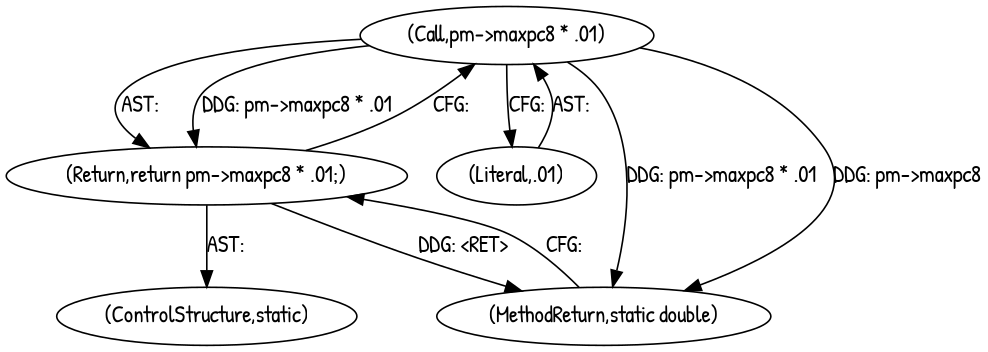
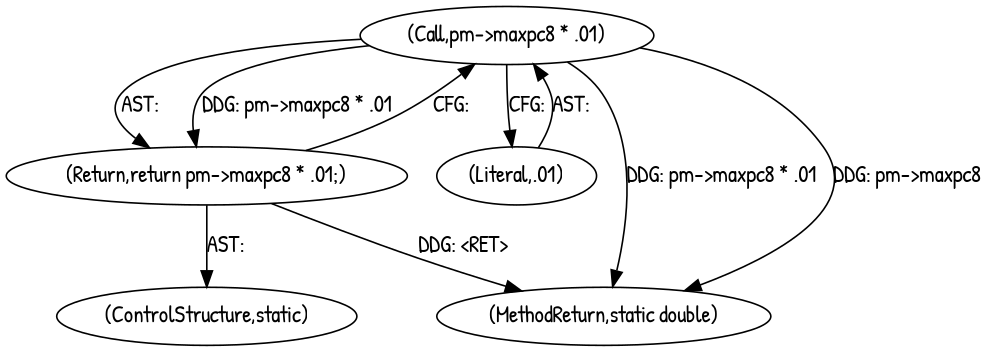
  digraph {
    fontname="Patrick Hand"
    node [fontname="Patrick Hand"]
    edge [fontname="Patrick Hand"]
    n1 [label="(Call,pm->maxpc8 * .01)"]
    n2 [label="(Return,return pm->maxpc8 * .01;)"]
    n3 [label="(Literal,.01)"]
    n4 [label="(MethodReturn,static double)"]
    n5 [label="(ControlStructure,static)"]
    n1 -> n2 [label="AST: "]
    n1 -> n2 [label="DDG: pm->maxpc8 * .01"]
    n1 -> n3 [label="CFG: "]
    n1 -> n4 [label="DDG: pm->maxpc8 * .01"]
    n1 -> n4 [label="DDG: pm->maxpc8"]
    n2 -> n1 [label="CFG: "]
    n2 -> n4 [label="DDG: <RET>"]
    n2 -> n5 [label="AST: "]
    n3 -> n1 [label="AST: "]
-   n4 -> n2 [label="CFG: "]
  }
